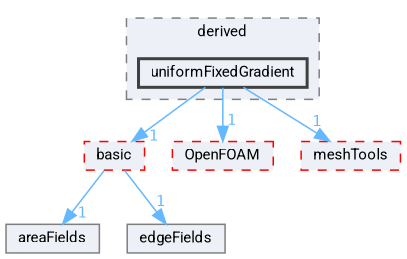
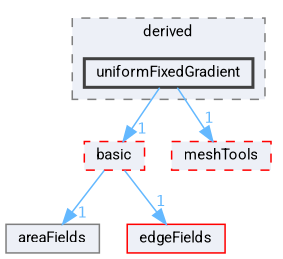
  digraph {
    compound=true
    fontname=Roboto
    node [color=red fillcolor="#edf0f7" fontname=Roboto fontsize=10 shape=box style="filled,dashed"]
    edge [color=steelblue1 fontcolor=steelblue1 fontname=Roboto fontsize=10 headlabel=1 labeldistance=1.5 labelfontname=Helvetica labelfontsize=10]
    n1 [color=grey25 height=0.2 label=uniformFixedGradient style="filled,bold" width=0.4]
    n2 [height=0.2 label=basic width=0.4]
-   n3 [height=0.2 label=OpenFOAM width=0.4]
    n4 [height=0.2 label=meshTools width=0.4]
    n5 [color=grey50 height=0.2 label=areaFields style=filled width=0.4]
-   n6 [color=grey50 height=0.2 label=edgeFields style=filled width=0.4]
+   n6 [height=0.2 label=edgeFields style=filled width=0.4]
    subgraph cluster_1 {
      bgcolor="#edf0f7"
      fontsize=10
      label=derived
      pencolor=grey50
      style="filled,dashed"
      n1
    }
    n1 -> n2
-   n1 -> n3
    n1 -> n4
    n2 -> n5
    n2 -> n6
  }
